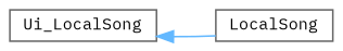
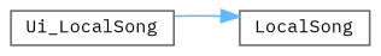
  digraph {
    rankdir=LR
    fontname="IBM Plex Mono"
    node [color=grey40 fillcolor=white fontname="IBM Plex Mono" fontsize=10 shape=box style=filled]
    n1 [height=0.2 label=Ui_LocalSong width=0.4]
    n2 [height=0.2 label=LocalSong width=0.4]
-   n1 -> n2 [color=steelblue1 dir=back fontname="IBM Plex Mono" fontsize=10 labelfontname=Helvetica labelfontsize=10 style=solid]
+   n2 -> n1 [color=steelblue1 dir=back fontname="IBM Plex Mono" fontsize=10 labelfontname=Helvetica labelfontsize=10 style=solid]
  }
